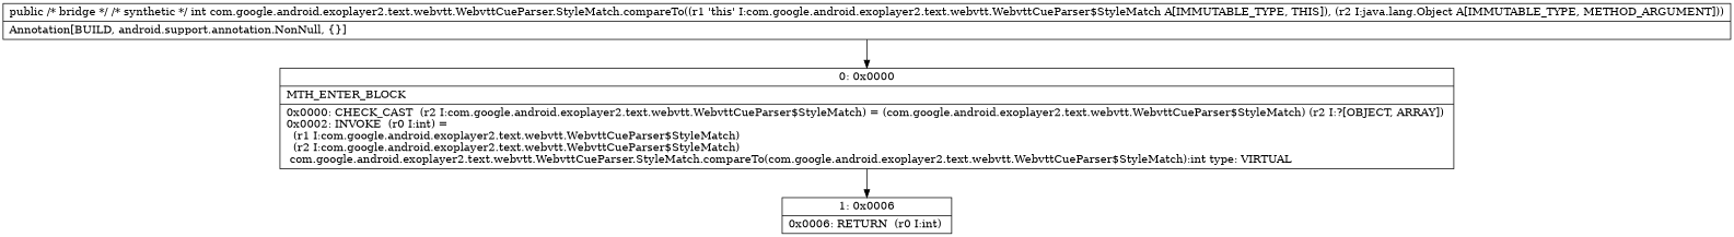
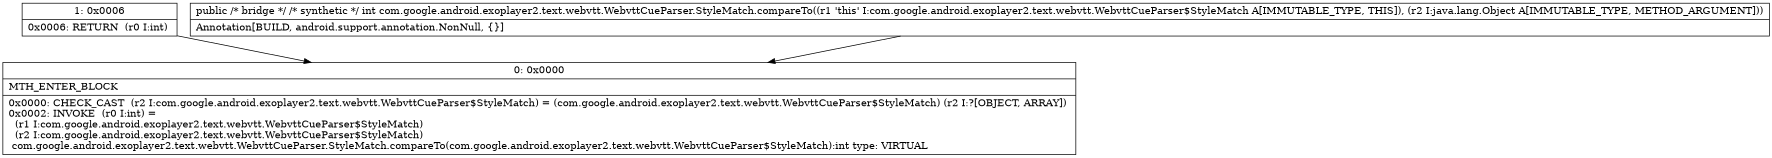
  digraph {
    node [shape=record]
    n1 [label="{0\:\ 0x0000|MTH_ENTER_BLOCK\l|0x0000: CHECK_CAST  (r2 I:com.google.android.exoplayer2.text.webvtt.WebvttCueParser$StyleMatch) = (com.google.android.exoplayer2.text.webvtt.WebvttCueParser$StyleMatch) (r2 I:?[OBJECT, ARRAY]) \l0x0002: INVOKE  (r0 I:int) = \l  (r1 I:com.google.android.exoplayer2.text.webvtt.WebvttCueParser$StyleMatch)\l  (r2 I:com.google.android.exoplayer2.text.webvtt.WebvttCueParser$StyleMatch)\l com.google.android.exoplayer2.text.webvtt.WebvttCueParser.StyleMatch.compareTo(com.google.android.exoplayer2.text.webvtt.WebvttCueParser$StyleMatch):int type: VIRTUAL \l}"]
    n2 [label="{1\:\ 0x0006|0x0006: RETURN  (r0 I:int) \l}"]
    n3 [label="{public \/* bridge *\/ \/* synthetic *\/ int com.google.android.exoplayer2.text.webvtt.WebvttCueParser.StyleMatch.compareTo((r1 'this' I:com.google.android.exoplayer2.text.webvtt.WebvttCueParser$StyleMatch A[IMMUTABLE_TYPE, THIS]), (r2 I:java.lang.Object A[IMMUTABLE_TYPE, METHOD_ARGUMENT]))  | Annotation[BUILD, android.support.annotation.NonNull, \{\}]\l}"]
-   n1 -> n2
+   n2 -> n1
    n3 -> n1
  }
